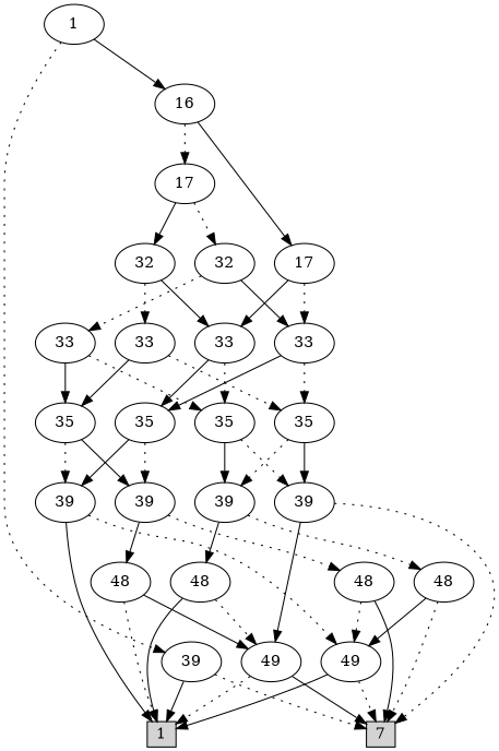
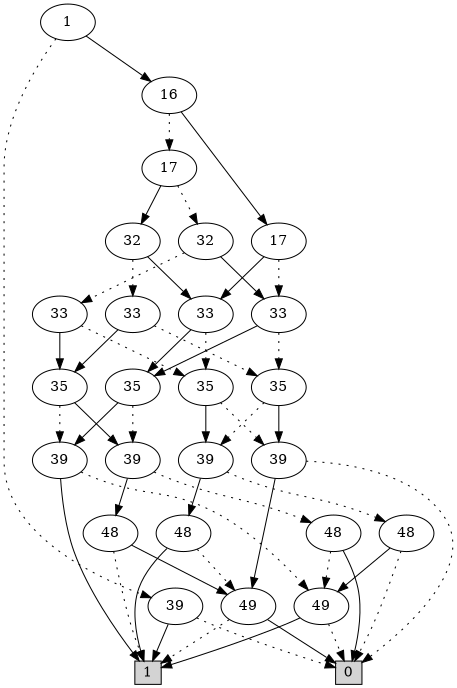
  digraph {
    edge [style=dotted]
-   n1 [height=0.3 label=7 shape=box style=filled width=0.3]
+   n1 [height=0.3 label=0 shape=box style=filled width=0.3]
    n2 [height=0.3 label=1 shape=box style=filled width=0.3]
    n3 [label=1]
    n4 [label=39]
    n5 [label=16]
    n6 [label=17]
    n7 [label=17]
    n8 [label=32]
    n9 [label=32]
    n10 [label=33]
    n11 [label=33]
    n12 [label=33]
    n13 [label=33]
    n14 [label=35]
    n15 [label=35]
    n16 [label=35]
    n17 [label=35]
    n18 [label=39]
    n19 [label=39]
    n20 [label=39]
    n21 [label=39]
    n22 [label=49]
    n23 [label=48]
    n24 [label=48]
    n25 [label=49]
    n26 [label=48]
    n27 [label=48]
    n3 -> n4
    n3 -> n5 [style=filled]
    n4 -> n1
    n4 -> n2 [style=filled]
    n5 -> n6
    n5 -> n7 [style=filled]
    n6 -> n8
    n6 -> n9 [style=filled]
    n7 -> n10
    n7 -> n11 [style=filled]
    n8 -> n10 [style=filled]
    n8 -> n12
    n9 -> n11 [style=filled]
    n9 -> n13
    n10 -> n16
    n10 -> n17 [style=filled]
    n11 -> n14
    n11 -> n17 [style=filled]
    n12 -> n14
    n12 -> n15 [style=filled]
    n13 -> n15 [style=filled]
    n13 -> n16
    n14 -> n18
    n14 -> n19 [style=filled]
    n15 -> n20
    n15 -> n21 [style=filled]
    n16 -> n18 [style=filled]
    n16 -> n19
    n17 -> n20 [style=filled]
    n17 -> n21
    n18 -> n1
    n18 -> n22 [style=filled]
    n19 -> n23
    n19 -> n24 [style=filled]
    n20 -> n2 [style=filled]
    n20 -> n25
    n21 -> n26
    n21 -> n27 [style=filled]
    n22 -> n1 [style=filled]
    n22 -> n2
    n23 -> n1
    n23 -> n25 [style=filled]
    n24 -> n2 [style=filled]
    n24 -> n22
    n25 -> n1
    n25 -> n2 [style=filled]
    n26 -> n1 [style=filled]
    n26 -> n25
    n27 -> n2
    n27 -> n22 [style=filled]
  }
